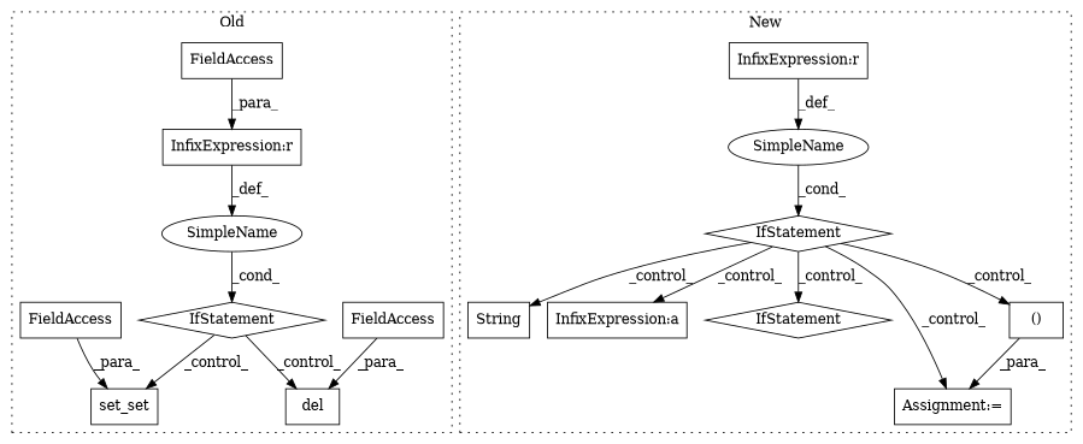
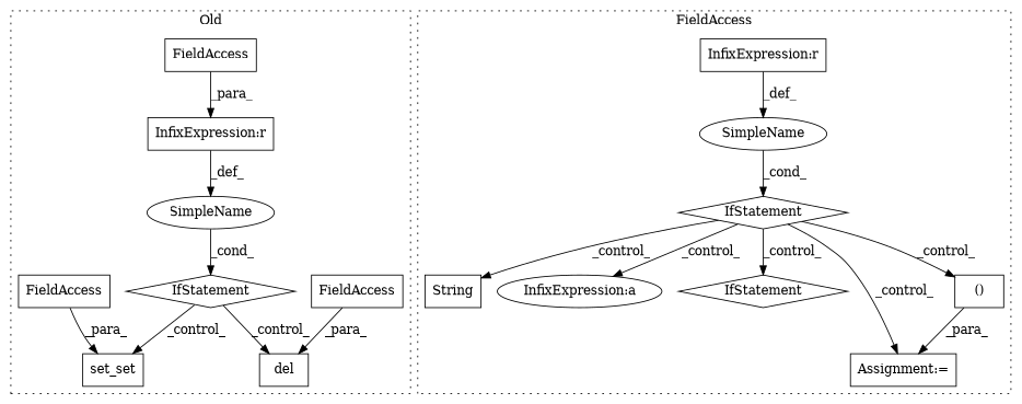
  digraph {
    node [a=32 l=20 shape=box]
    n1 [l="12,1" label=set_set s="8470,8502"]
    n2 [a=42 label=SimpleName shape=ellipse l=""]
    n3 [l="4,1" label=del s="8511,8535"]
    n4 [a=22 label=FieldAccess s=8482]
    n5 [a=22 label=FieldAccess s=8515]
    n6 [a=25 l="4,2" label=IfStatement s="8423,8455" shape=diamond]
    n7 [a=27 l=4 label="InfixExpression:r" s=8447]
    n8 [a=22 label=FieldAccess s=8427]
    n9 [l="7,1" label=String s="13652,13670"]
    n10 [a=25 l="4,2" label=IfStatement s="13529,13553" shape=diamond]
-   n11 [a=27 l=3 label="InfixExpression:a" s=14230]
+   n11 [a=27 l=3 label="InfixExpression:a" s=14230 shape=ellipse]
    n12 [a=42 label=SimpleName shape=ellipse l=""]
    n13 [a=27 l=3 label="InfixExpression:r" s=13549]
    n14 [a=25 l="4,2" label=IfStatement s="13684,13724" shape=diamond]
    n15 [a=7 l=6 label="Assignment:=" s=14032]
    n16 [a=106 l=107 label="()" s=14038]
    subgraph cluster_1 {
      label=Old
      style=dotted
      n1
      n2
      n3
      n4
      n5
      n6
      n7
      n8
    }
    subgraph cluster_2 {
-     label=New
+     label=FieldAccess
      style=dotted
      n9
      n10
      n11
      n12
      n13
      n14
      n15
      n16
    }
    n2 -> n6 [label=_cond_]
    n4 -> n1 [label=_para_]
    n5 -> n3 [label=_para_]
    n6 -> n1 [label=_control_]
    n6 -> n3 [label=_control_]
    n7 -> n2 [label=_def_]
    n8 -> n7 [label=_para_]
    n10 -> n9 [label=_control_]
    n10 -> n11 [label=_control_]
    n10 -> n14 [label=_control_]
    n10 -> n15 [label=_control_]
    n10 -> n16 [label=_control_]
    n12 -> n10 [label=_cond_]
    n13 -> n12 [label=_def_]
    n16 -> n15 [label=_para_]
  }
